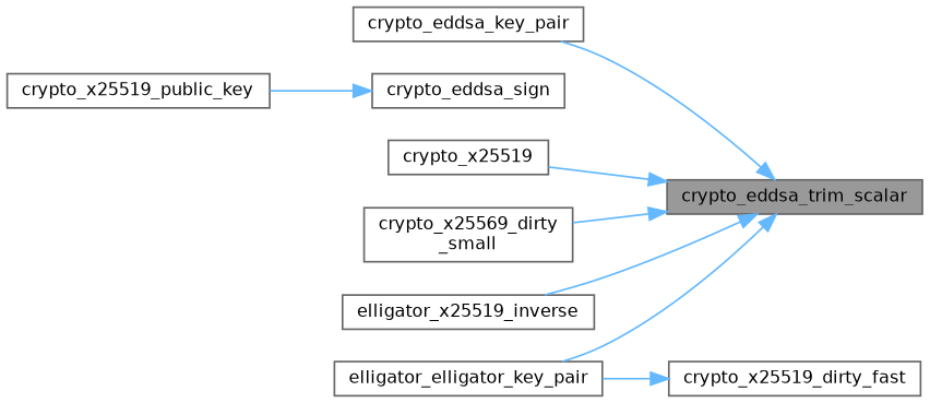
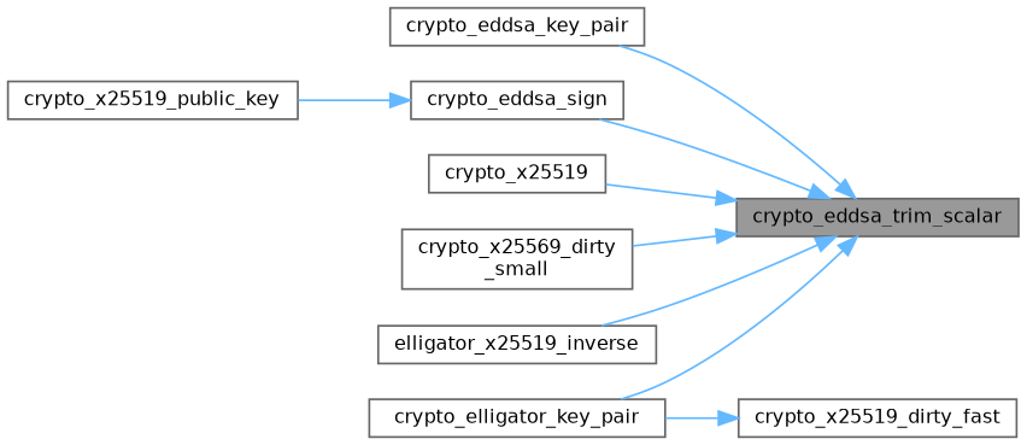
  digraph {
    rankdir=RL
    node [color=grey40 fillcolor=white fontname=Helvetica fontsize=10 shape=box style=filled]
    edge [color=steelblue1 dir=back fontname=Helvetica fontsize=10 labelfontname=Helvetica labelfontsize=10 style=solid]
    n1 [color=gray40 fillcolor=grey60 fontcolor=black height=0.2 label=crypto_eddsa_trim_scalar width=0.4]
    n2 [height=0.2 label=crypto_eddsa_key_pair width=0.4]
    n3 [height=0.2 label=crypto_eddsa_sign width=0.4]
    n4 [height=0.2 label=crypto_x25519 width=0.4]
    n5 [height=0.2 label="crypto_x25569_dirty\l_small" width=0.4]
    n6 [height=0.2 label=elligator_x25519_inverse width=0.4]
-   n7 [height=0.2 label=elligator_elligator_key_pair width=0.4]
+   n7 [height=0.2 label=crypto_elligator_key_pair width=0.4]
    n8 [height=0.2 label=crypto_x25519_public_key width=0.4]
    n9 [height=0.2 label=crypto_x25519_dirty_fast width=0.4]
    n1 -> n2
+   n1 -> n3
    n1 -> n4
    n1 -> n5
    n1 -> n6
    n1 -> n7
    n3 -> n8
    n9 -> n7
  }
